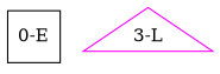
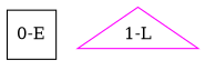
  graph {
    n1 [color=black label="0-E" shape=square]
-   n2 [color=magenta label="3-L" shape=triangle]
+   n2 [color=magenta label="1-L" shape=triangle]
  }
